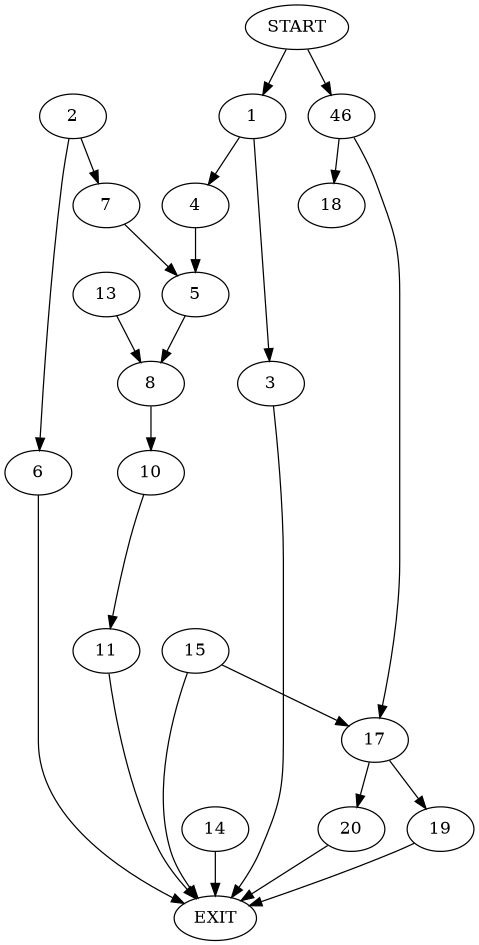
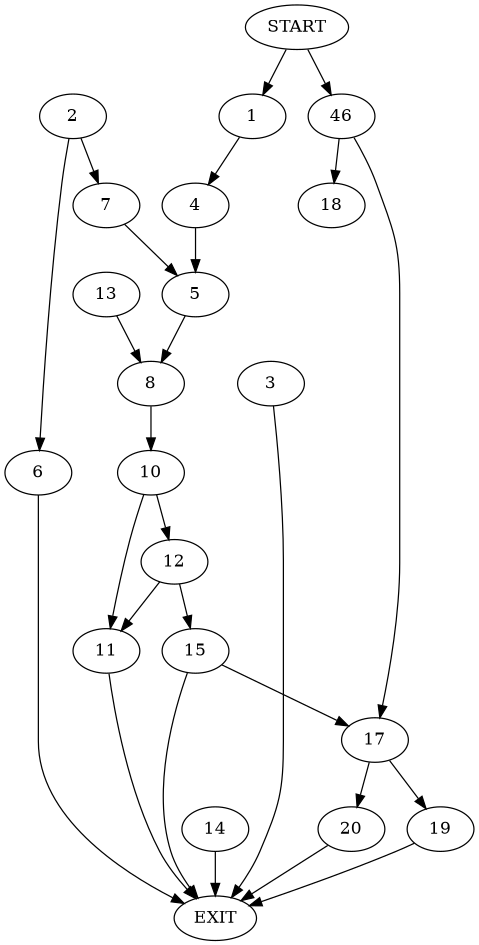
  digraph {
    n1 [label=START]
    1
    n3 [label=46]
    3
    4
    17
    18
    n8 [label=EXIT]
    2
    6
    7
    5
    8
    10
    11
+   12
    13
    14
    15
    19
    20
    n1 -> 1
    n1 -> n3
-   1 -> 3
    1 -> 4
    n3 -> 17
    n3 -> 18
    3 -> n8
    4 -> 5
    17 -> 19
    17 -> 20
    2 -> 6
    2 -> 7
    6 -> n8
    7 -> 5
    5 -> 8
    8 -> 10
    10 -> 11
+   10 -> 12
    11 -> n8
+   12 -> 11
+   12 -> 15
    13 -> 8
    14 -> n8
    15 -> 17
    15 -> n8
    19 -> n8
    20 -> n8
  }
